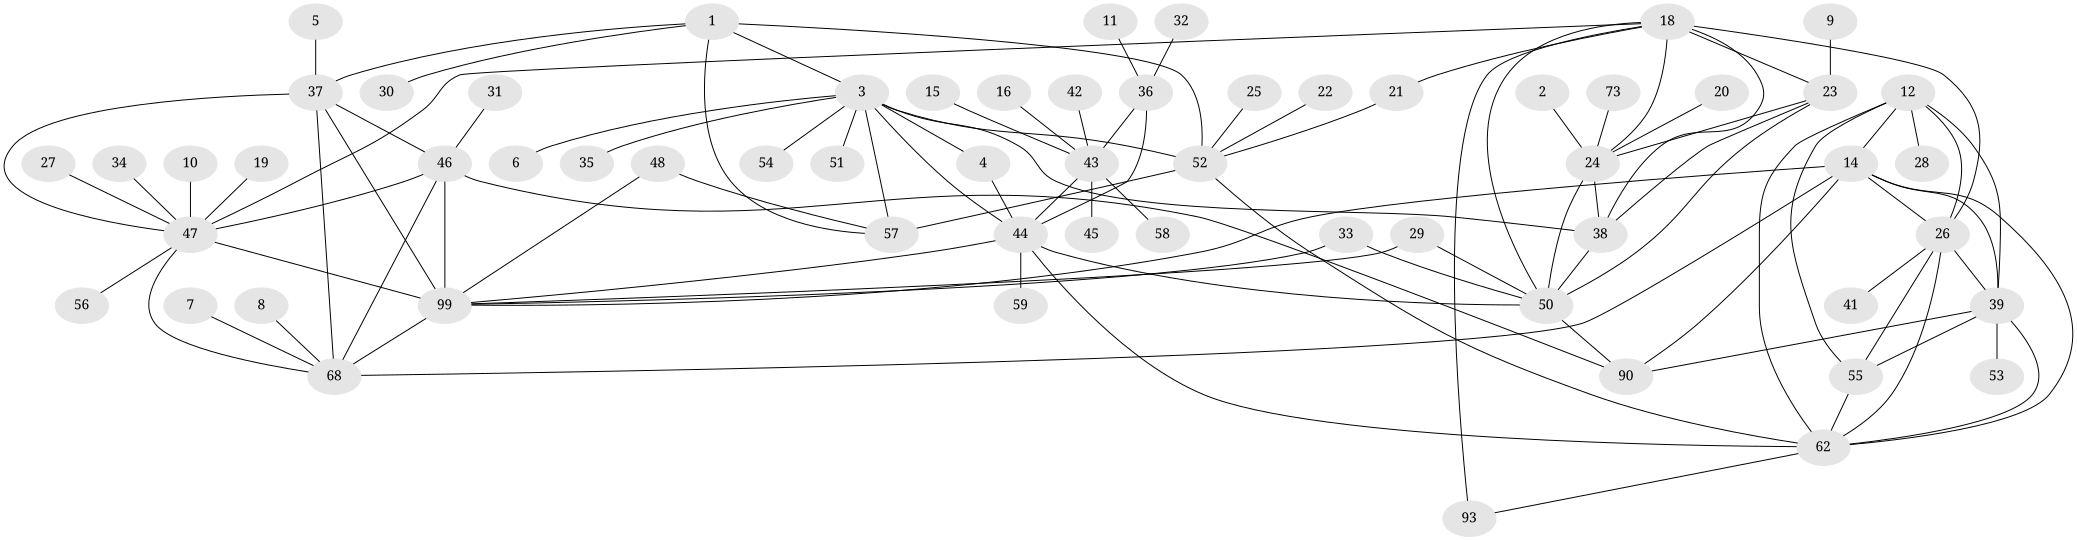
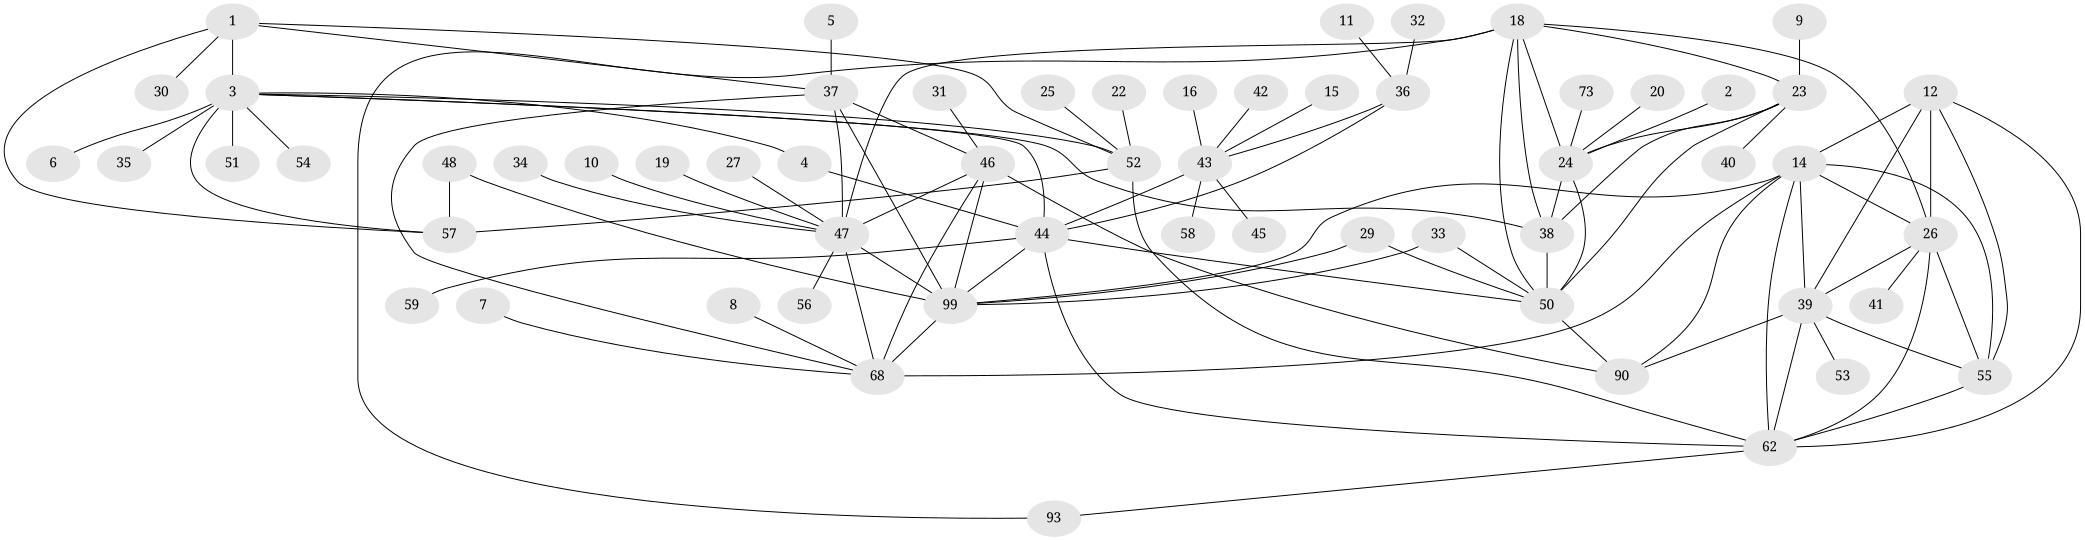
  graph {
    fontname="Noto Serif"
    node [color=gray90 fontname="Noto Serif" style=filled]
    edge [fontname="Noto Serif" weight=1.0]
    1
    3
    30
    37
    52
    57
    4
    6
    35
    38
    44
    51
    54
    n14 [label=68]
    47
    n16 [label=99]
    46
    62
    2
    24
    50
    59
    5
    7
    8
    9
    23
+   40
    10
    56
    11
    36
    43
    12
    14
    26
-   28
    39
    55
    n40 [label=90]
    41
    53
    n43 [label=93]
    n44 [label=73]
    15
    45
    58
    16
    18
-   21
    19
    20
    22
    25
    27
    29
    31
    32
    33
    34
    42
    48
    1 -- 3 [weight=2.0]
    1 -- 30
    1 -- 37
    1 -- 52
    1 -- 57 [weight=2.0]
    3 -- 52 [weight=2.0]
    3 -- 57 [weight=4.0]
    3 -- 4
    3 -- 6
    3 -- 35
    3 -- 38
    3 -- 44
    3 -- 51
    3 -- 54
    37 -- n14
    37 -- 47
    37 -- n16 [weight=2.0]
    37 -- 46
    52 -- 57 [weight=2.0]
    52 -- 62
    4 -- 44
    38 -- 50
    44 -- n16
    44 -- 62
    44 -- 50
    44 -- 59
    47 -- n14
    47 -- n16 [weight=2.0]
    47 -- 56
    n16 -- n14 [weight=2.0]
    46 -- n14
    46 -- 47
    46 -- n16 [weight=2.0]
    46 -- n40
    62 -- n43
    2 -- 24
    24 -- 38 [weight=2.0]
    24 -- 50 [weight=2.0]
    50 -- n40
    5 -- 37
    7 -- n14
    8 -- n14
    9 -- 23
    23 -- 38
    23 -- 24 [weight=2.0]
    23 -- 50
+   23 -- 40
    10 -- 47
    11 -- 36
    36 -- 44 [weight=3.0]
    36 -- 43 [weight=2.0]
    43 -- 44 [weight=6.0]
    43 -- 45
    43 -- 58
    12 -- 62
    12 -- 14
    12 -- 26
-   12 -- 28
    12 -- 39
    12 -- 55
    14 -- n14
    14 -- n16
    14 -- 62
    14 -- 26
    14 -- 39
+   14 -- 55
    14 -- n40
    26 -- 62
    26 -- 39
    26 -- 55
    26 -- 41
    39 -- 62
    39 -- 55
    39 -- n40
    39 -- 53
    55 -- 62
    n44 -- 24
    15 -- 43
    16 -- 43
    18 -- 38
    18 -- 47
    18 -- 24 [weight=2.0]
    18 -- 50
    18 -- 23
    18 -- 26
    18 -- n43
-   18 -- 21
-   21 -- 52
    19 -- 47
    20 -- 24
    22 -- 52
    25 -- 52
    27 -- 47
    29 -- n16
    29 -- 50
    31 -- 46
    32 -- 36
    33 -- n16
    33 -- 50
    34 -- 47
    42 -- 43
    48 -- 57
    48 -- n16
  }
